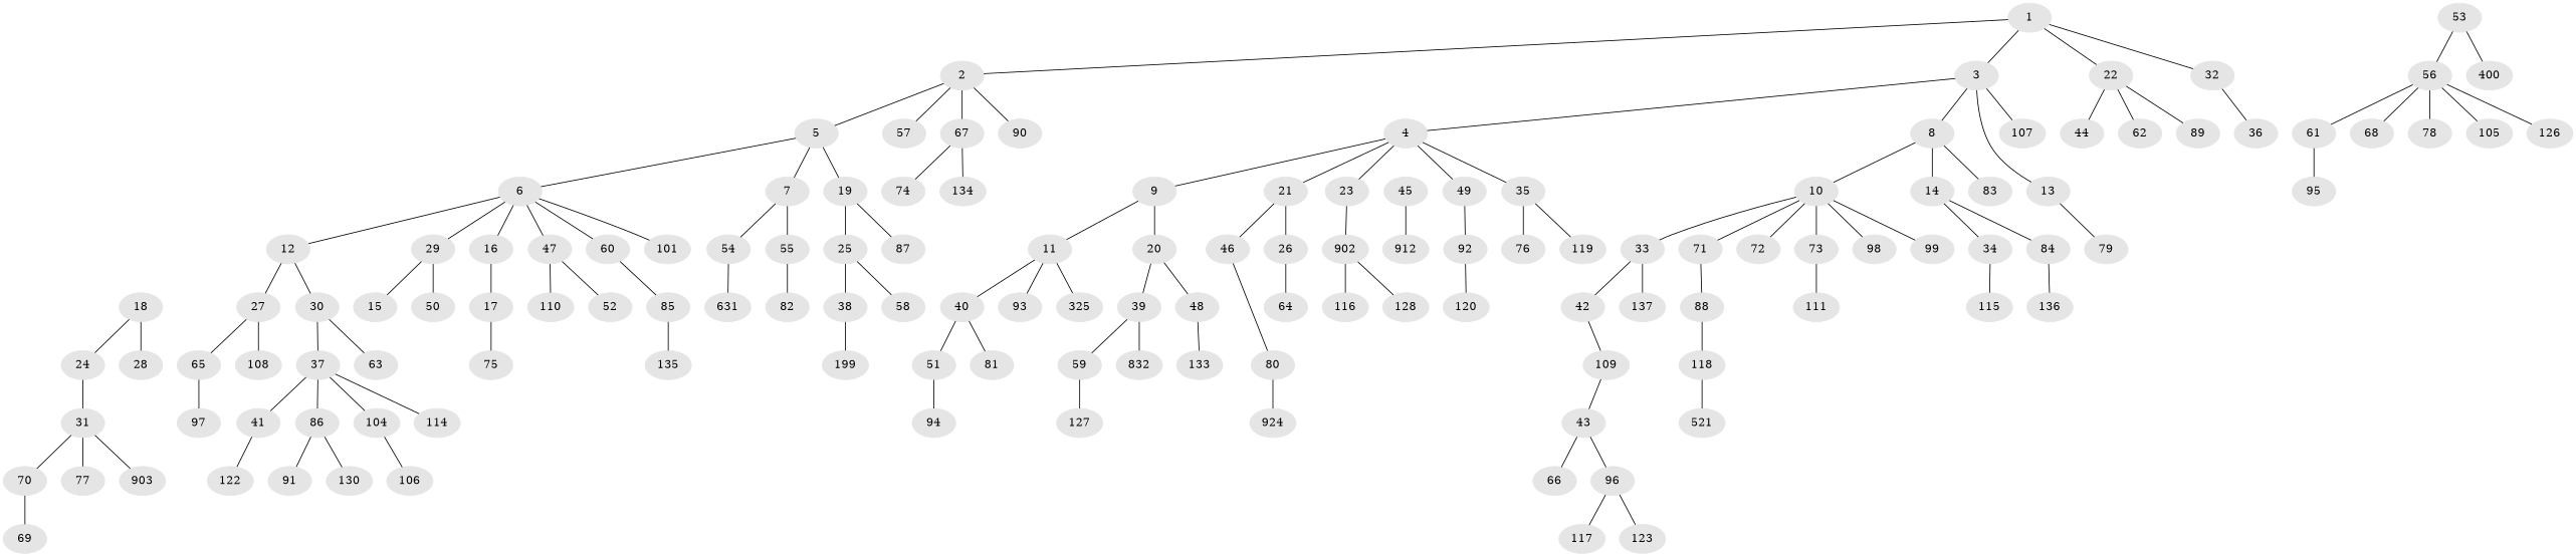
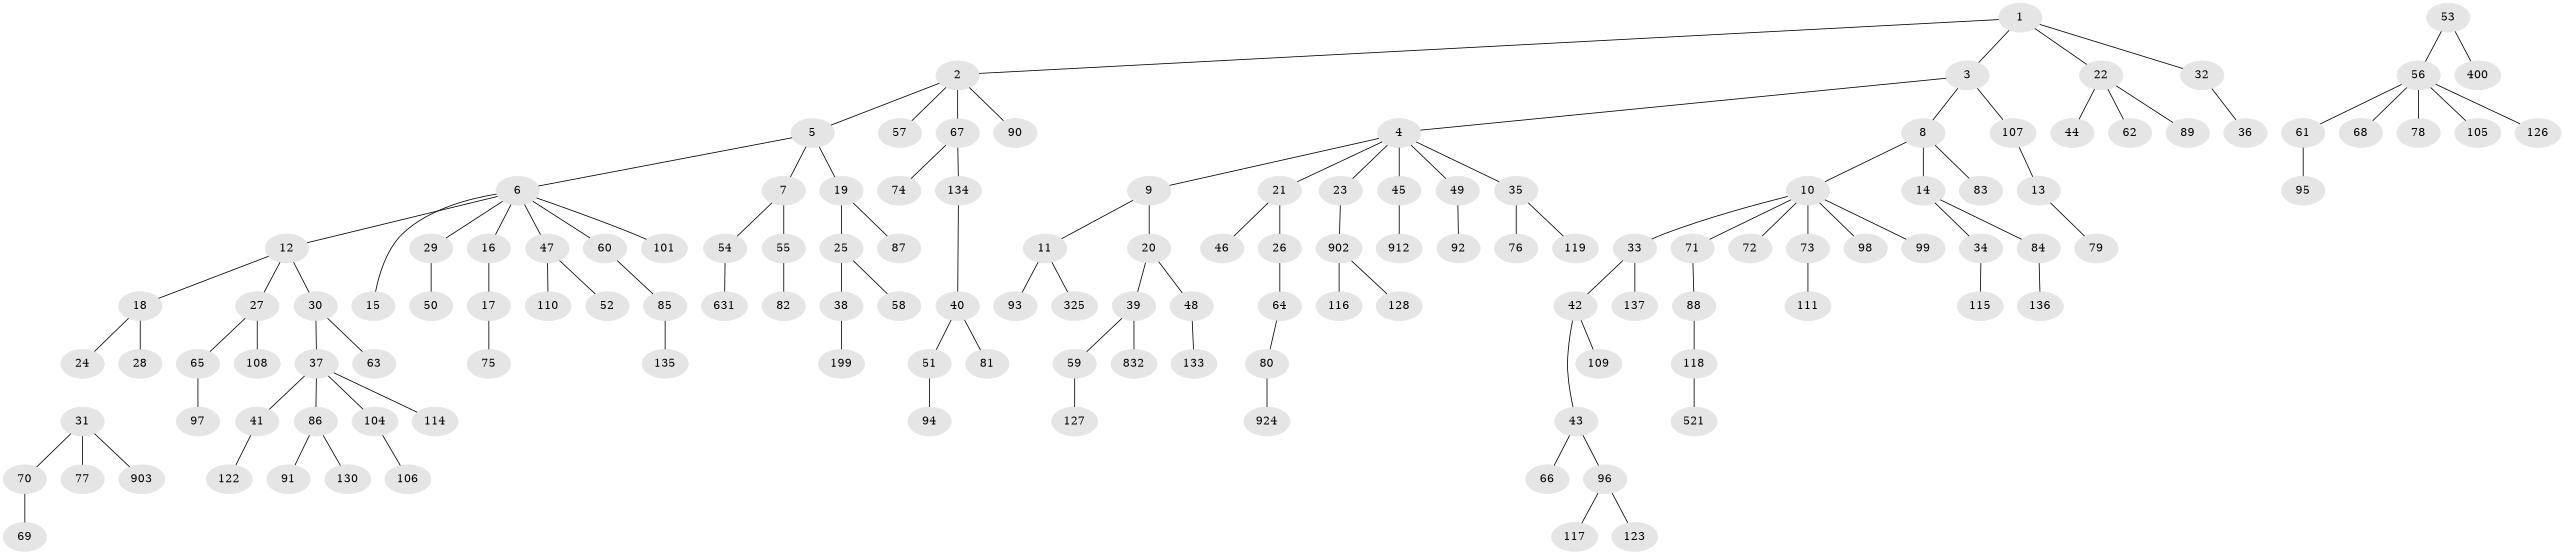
  graph {
    fontname="DejaVu Serif"
    node [color=gray90 fontname="DejaVu Serif" style=filled]
    edge [fontname="DejaVu Serif"]
    1
    2
    3
    22
    32
    5
    57
    67
    90
    4
    8
    13
    107
    44
    62
    89
    36
    6
    7
    19
    74
    134
    9
    21
    23
    45
    49
    35
    10
    14
    83
    79
    11
    20
    26
    46
    n37 [label=902]
    n38 [label=912]
    92
    12
    15
    16
    29
    47
    60
    101
    54
    55
    25
    87
    18
    27
    30
    17
    50
    110
    52
    85
    n59 [label=631]
    82
    33
    71
    72
    73
    98
    99
    34
    84
    40
    93
    n71 [label=325]
    39
    48
    42
    137
    88
    111
    51
    81
    24
    28
    65
    108
    37
    63
    115
    136
    75
    31
    38
    58
    59
    n93 [label=832]
    133
    64
    76
    119
    116
    128
    70
    77
    n102 [label=903]
    n103 [label=199]
    80
    97
    41
    86
    104
    114
    69
    43
    109
    122
    91
    130
    106
    127
    94
    66
    96
    117
    123
    53
    56
    n125 [label=400]
-   120
    61
    68
    78
    105
    126
    95
    135
    n134 [label=924]
    118
    n136 [label=521]
    1 -- 2
    1 -- 3
    1 -- 22
    1 -- 32
    2 -- 5
    2 -- 57
    2 -- 67
    2 -- 90
    3 -- 4
    3 -- 8
-   3 -- 13
+   107 -- 13
    3 -- 107
    22 -- 44
    22 -- 62
    22 -- 89
    32 -- 36
    5 -- 6
    5 -- 7
    5 -- 19
    67 -- 74
    67 -- 134
    4 -- 9
    4 -- 21
    4 -- 23
+   4 -- 45
    4 -- 49
    4 -- 35
    8 -- 10
    8 -- 14
    8 -- 83
    13 -- 79
    6 -- 12
-   29 -- 15
+   6 -- 15
    6 -- 16
    6 -- 29
    6 -- 47
    6 -- 60
    6 -- 101
    7 -- 54
    7 -- 55
    19 -- 25
    19 -- 87
    9 -- 11
    9 -- 20
    21 -- 26
    21 -- 46
    23 -- n37
    45 -- n38
    49 -- 92
    35 -- 76
    35 -- 119
    10 -- 33
    10 -- 71
    10 -- 72
    10 -- 73
    10 -- 98
    10 -- 99
    14 -- 34
    14 -- 84
-   11 -- 40
+   134 -- 40
    11 -- 93
    11 -- n71
    20 -- 39
    20 -- 48
    26 -- 64
    n37 -- 116
    n37 -- 128
-   92 -- 120
+   12 -- 18
    12 -- 27
    12 -- 30
    16 -- 17
    29 -- 50
    47 -- 110
    47 -- 52
    60 -- 85
    54 -- n59
    55 -- 82
    25 -- 38
    25 -- 58
    18 -- 24
    18 -- 28
    27 -- 65
    27 -- 108
    30 -- 37
    30 -- 63
    17 -- 75
    85 -- 135
    33 -- 42
    33 -- 137
    71 -- 88
    73 -- 111
    34 -- 115
    84 -- 136
    40 -- 51
    40 -- 81
    39 -- 59
    39 -- n93
    48 -- 133
-   109 -- 43
+   42 -- 43
    42 -- 109
    88 -- 118
    51 -- 94
-   24 -- 31
    65 -- 97
    37 -- 41
    37 -- 86
    37 -- 104
    37 -- 114
    31 -- 70
    31 -- 77
    31 -- n102
    38 -- n103
    59 -- 127
-   46 -- 80
+   64 -- 80
    70 -- 69
    80 -- n134
    41 -- 122
    86 -- 91
    86 -- 130
    104 -- 106
    43 -- 66
    43 -- 96
    96 -- 117
    96 -- 123
    53 -- 56
    53 -- n125
    56 -- 61
    56 -- 68
    56 -- 78
    56 -- 105
    56 -- 126
    61 -- 95
    118 -- n136
  }
